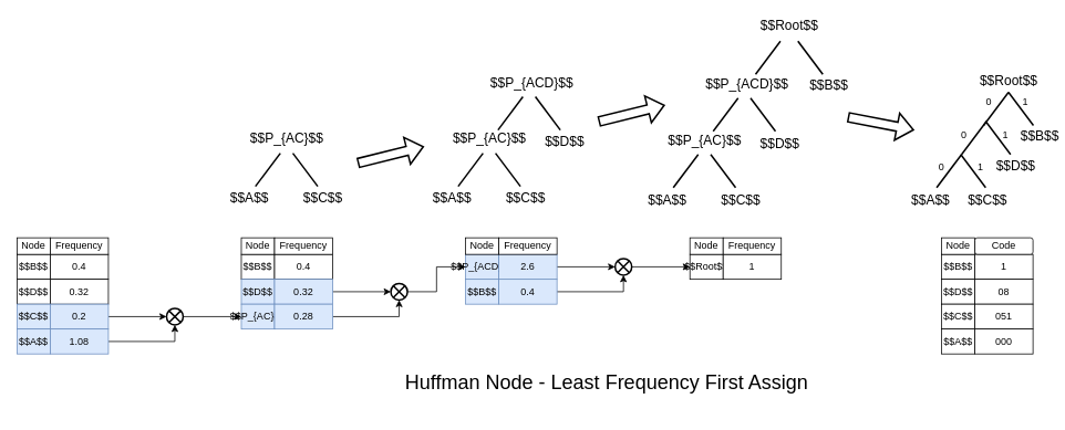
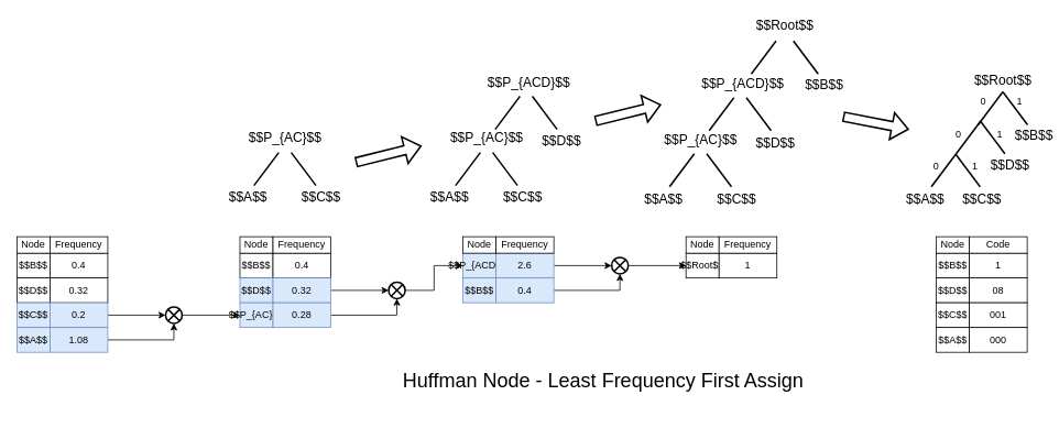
  <mxCell id="0" />
  <mxCell id="1" parent="0" />
  <mxCell id="2" value="" style="endArrow=none;html=1;rounded=0;strokeWidth=2;" parent="1" edge="1"><mxGeometry width="50" height="50" relative="1" as="geometry"><mxPoint x="307" y="224" as="sourcePoint" /><mxPoint x="337" y="184" as="targetPoint" /></mxGeometry></mxCell>
  <mxCell id="3" value="$$B$$" style="rounded=0;whiteSpace=wrap;html=1;" parent="1" vertex="1"><mxGeometry x="20" y="306" width="40" height="30" as="geometry" /></mxCell>
  <mxCell id="4" value="0.4" style="rounded=0;whiteSpace=wrap;html=1;" parent="1" vertex="1"><mxGeometry x="60" y="306" width="70" height="30" as="geometry" /></mxCell>
  <mxCell id="5" value="$$D$$" style="rounded=0;whiteSpace=wrap;html=1;" parent="1" vertex="1"><mxGeometry x="20" y="336" width="40" height="30" as="geometry" /></mxCell>
  <mxCell id="6" value="0.32" style="rounded=0;whiteSpace=wrap;html=1;" parent="1" vertex="1"><mxGeometry x="60" y="336" width="70" height="30" as="geometry" /></mxCell>
  <mxCell id="7" value="$$C$$" style="rounded=0;whiteSpace=wrap;html=1;fillColor=#dae8fc;strokeColor=#6c8ebf;" parent="1" vertex="1"><mxGeometry x="20" y="366" width="40" height="30" as="geometry" /></mxCell>
  <mxCell id="8" style="edgeStyle=orthogonalEdgeStyle;rounded=0;orthogonalLoop=1;jettySize=auto;html=1;exitX=1;exitY=0.5;exitDx=0;exitDy=0;entryX=0;entryY=0.5;entryDx=0;entryDy=0;" parent="1" source="9" target="35" edge="1"><mxGeometry relative="1" as="geometry" /></mxCell>
  <mxCell id="9" value="0.2" style="rounded=0;whiteSpace=wrap;html=1;fillColor=#dae8fc;strokeColor=#6c8ebf;" parent="1" vertex="1"><mxGeometry x="60" y="366" width="70" height="30" as="geometry" /></mxCell>
  <mxCell id="10" value="$$A$$" style="rounded=0;whiteSpace=wrap;html=1;fillColor=#dae8fc;strokeColor=#6c8ebf;" parent="1" vertex="1"><mxGeometry x="20" y="396" width="40" height="30" as="geometry" /></mxCell>
  <mxCell id="11" style="edgeStyle=orthogonalEdgeStyle;rounded=0;orthogonalLoop=1;jettySize=auto;html=1;exitX=1;exitY=0.5;exitDx=0;exitDy=0;entryX=0.5;entryY=1;entryDx=0;entryDy=0;" parent="1" source="12" target="35" edge="1"><mxGeometry relative="1" as="geometry" /></mxCell>
  <mxCell id="12" value="1.08" style="rounded=0;whiteSpace=wrap;html=1;fillColor=#dae8fc;strokeColor=#6c8ebf;" parent="1" vertex="1"><mxGeometry x="60" y="396" width="70" height="30" as="geometry" /></mxCell>
  <mxCell id="13" value="Node" style="rounded=0;whiteSpace=wrap;html=1;" parent="1" vertex="1"><mxGeometry x="20" y="286" width="40" height="20" as="geometry" /></mxCell>
  <mxCell id="14" value="Frequency" style="rounded=0;whiteSpace=wrap;html=1;" parent="1" vertex="1"><mxGeometry x="60" y="286" width="70" height="20" as="geometry" /></mxCell>
  <mxCell id="15" value="$$A$$" style="text;html=1;align=center;verticalAlign=middle;whiteSpace=wrap;rounded=0;fontSize=16;" parent="1" vertex="1"><mxGeometry x="290" y="228" width="20" height="20" as="geometry" /></mxCell>
  <mxCell id="16" value="" style="endArrow=none;html=1;rounded=0;strokeWidth=2;" parent="1" edge="1"><mxGeometry width="50" height="50" relative="1" as="geometry"><mxPoint x="382" y="224" as="sourcePoint" /><mxPoint x="352" y="184" as="targetPoint" /></mxGeometry></mxCell>
  <mxCell id="17" value="$$C$$" style="text;html=1;align=center;verticalAlign=middle;whiteSpace=wrap;rounded=0;fontSize=16;" parent="1" vertex="1"><mxGeometry x="380" y="228" width="17" height="20" as="geometry" /></mxCell>
  <mxCell id="18" value="$$P_{AC}$$" style="text;html=1;align=center;verticalAlign=middle;whiteSpace=wrap;rounded=0;fontSize=16;" parent="1" vertex="1"><mxGeometry x="335" y="156" width="20" height="20" as="geometry" /></mxCell>
  <mxCell id="19" value="" style="endArrow=none;html=1;rounded=0;strokeWidth=2;" parent="1" edge="1"><mxGeometry width="50" height="50" relative="1" as="geometry"><mxPoint x="551" y="224" as="sourcePoint" /><mxPoint x="581" y="184" as="targetPoint" /></mxGeometry></mxCell>
  <mxCell id="20" value="$$A$$" style="text;html=1;align=center;verticalAlign=middle;whiteSpace=wrap;rounded=0;fontSize=16;" parent="1" vertex="1"><mxGeometry x="534" y="228" width="20" height="20" as="geometry" /></mxCell>
  <mxCell id="21" value="" style="endArrow=none;html=1;rounded=0;strokeWidth=2;" parent="1" edge="1"><mxGeometry width="50" height="50" relative="1" as="geometry"><mxPoint x="626" y="224" as="sourcePoint" /><mxPoint x="596" y="184" as="targetPoint" /></mxGeometry></mxCell>
  <mxCell id="22" value="$$C$$" style="text;html=1;align=center;verticalAlign=middle;whiteSpace=wrap;rounded=0;fontSize=16;" parent="1" vertex="1"><mxGeometry x="624" y="228" width="17" height="20" as="geometry" /></mxCell>
  <mxCell id="23" value="$$P_{AC}$$" style="text;html=1;align=center;verticalAlign=middle;whiteSpace=wrap;rounded=0;fontSize=16;" parent="1" vertex="1"><mxGeometry x="579" y="156" width="20" height="20" as="geometry" /></mxCell>
  <mxCell id="24" value="$$B$$" style="rounded=0;whiteSpace=wrap;html=1;" parent="1" vertex="1"><mxGeometry x="290" y="306" width="40" height="30" as="geometry" /></mxCell>
  <mxCell id="25" value="0.4" style="rounded=0;whiteSpace=wrap;html=1;" parent="1" vertex="1"><mxGeometry x="330" y="306" width="70" height="30" as="geometry" /></mxCell>
  <mxCell id="26" value="$$D$$" style="rounded=0;whiteSpace=wrap;html=1;fillColor=#dae8fc;strokeColor=#6c8ebf;" parent="1" vertex="1"><mxGeometry x="290" y="336" width="40" height="30" as="geometry" /></mxCell>
  <mxCell id="27" style="edgeStyle=orthogonalEdgeStyle;rounded=0;orthogonalLoop=1;jettySize=auto;html=1;exitX=1;exitY=0.5;exitDx=0;exitDy=0;entryX=0;entryY=0.5;entryDx=0;entryDy=0;" parent="1" source="28" target="49" edge="1"><mxGeometry relative="1" as="geometry" /></mxCell>
  <mxCell id="28" value="0.32" style="rounded=0;whiteSpace=wrap;html=1;fillColor=#dae8fc;strokeColor=#6c8ebf;" parent="1" vertex="1"><mxGeometry x="330" y="336" width="70" height="30" as="geometry" /></mxCell>
  <mxCell id="29" value="Node" style="rounded=0;whiteSpace=wrap;html=1;" parent="1" vertex="1"><mxGeometry x="290" y="286" width="40" height="20" as="geometry" /></mxCell>
  <mxCell id="30" value="Frequency" style="rounded=0;whiteSpace=wrap;html=1;" parent="1" vertex="1"><mxGeometry x="330" y="286" width="70" height="20" as="geometry" /></mxCell>
  <mxCell id="31" value="$$P_{AC}$$" style="rounded=0;whiteSpace=wrap;html=1;fillColor=#dae8fc;strokeColor=#6c8ebf;" parent="1" vertex="1"><mxGeometry x="290" y="366" width="40" height="30" as="geometry" /></mxCell>
  <mxCell id="32" style="edgeStyle=orthogonalEdgeStyle;rounded=0;orthogonalLoop=1;jettySize=auto;html=1;exitX=1;exitY=0.5;exitDx=0;exitDy=0;entryX=0.5;entryY=1;entryDx=0;entryDy=0;" parent="1" source="33" target="49" edge="1"><mxGeometry relative="1" as="geometry" /></mxCell>
  <mxCell id="33" value="0.28" style="rounded=0;whiteSpace=wrap;html=1;fillColor=#dae8fc;strokeColor=#6c8ebf;" parent="1" vertex="1"><mxGeometry x="330" y="366" width="70" height="30" as="geometry" /></mxCell>
  <mxCell id="34" style="edgeStyle=orthogonalEdgeStyle;rounded=0;orthogonalLoop=1;jettySize=auto;html=1;exitX=1;exitY=0.5;exitDx=0;exitDy=0;entryX=0;entryY=0.5;entryDx=0;entryDy=0;" parent="1" source="35" target="31" edge="1"><mxGeometry relative="1" as="geometry" /></mxCell>
  <mxCell id="35" value="" style="shape=sumEllipse;perimeter=ellipsePerimeter;whiteSpace=wrap;html=1;backgroundOutline=1;strokeWidth=2;" parent="1" vertex="1"><mxGeometry x="200" y="371" width="20" height="20" as="geometry" /></mxCell>
  <mxCell id="36" value="$$P_{ACD}$$" style="text;html=1;align=center;verticalAlign=middle;whiteSpace=wrap;rounded=0;fontSize=16;" parent="1" vertex="1"><mxGeometry x="630" y="89" width="20" height="20" as="geometry" /></mxCell>
  <mxCell id="37" value="" style="endArrow=none;html=1;rounded=0;strokeWidth=2;" parent="1" edge="1"><mxGeometry width="50" height="50" relative="1" as="geometry"><mxPoint x="599" y="156" as="sourcePoint" /><mxPoint x="629" y="116" as="targetPoint" /></mxGeometry></mxCell>
  <mxCell id="38" value="" style="endArrow=none;html=1;rounded=0;strokeWidth=2;" parent="1" edge="1"><mxGeometry width="50" height="50" relative="1" as="geometry"><mxPoint x="674" y="156" as="sourcePoint" /><mxPoint x="644" y="116" as="targetPoint" /></mxGeometry></mxCell>
  <mxCell id="39" value="$$D$$" style="text;html=1;align=center;verticalAlign=middle;whiteSpace=wrap;rounded=0;fontSize=16;" parent="1" vertex="1"><mxGeometry x="671" y="160" width="17" height="20" as="geometry" /></mxCell>
  <mxCell id="40" value="$$B$$" style="rounded=0;whiteSpace=wrap;html=1;strokeColor=#6c8ebf;fillColor=#dae8fc;" parent="1" vertex="1"><mxGeometry x="560" y="336" width="40" height="30" as="geometry" /></mxCell>
  <mxCell id="41" style="edgeStyle=orthogonalEdgeStyle;rounded=0;orthogonalLoop=1;jettySize=auto;html=1;exitX=1;exitY=0.5;exitDx=0;exitDy=0;entryX=0.5;entryY=1;entryDx=0;entryDy=0;" parent="1" source="42" target="62" edge="1"><mxGeometry relative="1" as="geometry" /></mxCell>
  <mxCell id="42" value="0.4" style="rounded=0;whiteSpace=wrap;html=1;strokeColor=#6c8ebf;fillColor=#dae8fc;" parent="1" vertex="1"><mxGeometry x="600" y="336" width="70" height="30" as="geometry" /></mxCell>
  <mxCell id="43" value="$$P_{ACD}$$" style="rounded=0;whiteSpace=wrap;html=1;strokeColor=#6c8ebf;fillColor=#dae8fc;" parent="1" vertex="1"><mxGeometry x="560" y="306" width="40" height="30" as="geometry" /></mxCell>
  <mxCell id="44" style="edgeStyle=orthogonalEdgeStyle;rounded=0;orthogonalLoop=1;jettySize=auto;html=1;exitX=1;exitY=0.5;exitDx=0;exitDy=0;entryX=0;entryY=0.5;entryDx=0;entryDy=0;" parent="1" source="45" target="62" edge="1"><mxGeometry relative="1" as="geometry" /></mxCell>
  <mxCell id="45" value="2.6" style="rounded=0;whiteSpace=wrap;html=1;strokeColor=#6c8ebf;fillColor=#dae8fc;" parent="1" vertex="1"><mxGeometry x="600" y="306" width="70" height="30" as="geometry" /></mxCell>
  <mxCell id="46" value="Node" style="rounded=0;whiteSpace=wrap;html=1;" parent="1" vertex="1"><mxGeometry x="560" y="286" width="40" height="20" as="geometry" /></mxCell>
  <mxCell id="47" value="Frequency" style="rounded=0;whiteSpace=wrap;html=1;" parent="1" vertex="1"><mxGeometry x="600" y="286" width="70" height="20" as="geometry" /></mxCell>
  <mxCell id="48" style="edgeStyle=orthogonalEdgeStyle;rounded=0;orthogonalLoop=1;jettySize=auto;html=1;exitX=1;exitY=0.5;exitDx=0;exitDy=0;entryX=0;entryY=0.5;entryDx=0;entryDy=0;" parent="1" source="49" target="43" edge="1"><mxGeometry relative="1" as="geometry" /></mxCell>
  <mxCell id="49" value="" style="shape=sumEllipse;perimeter=ellipsePerimeter;whiteSpace=wrap;html=1;backgroundOutline=1;strokeWidth=2;" parent="1" vertex="1"><mxGeometry x="470" y="341" width="20" height="20" as="geometry" /></mxCell>
  <mxCell id="50" value="" style="endArrow=none;html=1;rounded=0;strokeWidth=2;" parent="1" edge="1"><mxGeometry width="50" height="50" relative="1" as="geometry"><mxPoint x="1127" y="225.5" as="sourcePoint" /><mxPoint x="1157" y="185.5" as="targetPoint" /></mxGeometry></mxCell>
  <mxCell id="51" value="$$A$$" style="text;html=1;align=center;verticalAlign=middle;whiteSpace=wrap;rounded=0;fontSize=16;" parent="1" vertex="1"><mxGeometry x="1110" y="229.5" width="20" height="20" as="geometry" /></mxCell>
  <mxCell id="52" value="" style="endArrow=none;html=1;rounded=0;strokeWidth=2;" parent="1" edge="1"><mxGeometry width="50" height="50" relative="1" as="geometry"><mxPoint x="1186" y="225.5" as="sourcePoint" /><mxPoint x="1156" y="185.5" as="targetPoint" /></mxGeometry></mxCell>
  <mxCell id="53" value="$$C$$" style="text;html=1;align=center;verticalAlign=middle;whiteSpace=wrap;rounded=0;fontSize=16;" parent="1" vertex="1"><mxGeometry x="1180" y="229.5" width="17" height="20" as="geometry" /></mxCell>
  <mxCell id="54" value="" style="endArrow=none;html=1;rounded=0;strokeWidth=2;" parent="1" edge="1"><mxGeometry width="50" height="50" relative="1" as="geometry"><mxPoint x="1157" y="185.5" as="sourcePoint" /><mxPoint x="1187" y="145.5" as="targetPoint" /></mxGeometry></mxCell>
  <mxCell id="55" value="" style="endArrow=none;html=1;rounded=0;strokeWidth=2;" parent="1" edge="1"><mxGeometry width="50" height="50" relative="1" as="geometry"><mxPoint x="1216" y="185.5" as="sourcePoint" /><mxPoint x="1186" y="145.5" as="targetPoint" /></mxGeometry></mxCell>
  <mxCell id="56" value="$$D$$" style="text;html=1;align=center;verticalAlign=middle;whiteSpace=wrap;rounded=0;fontSize=16;" parent="1" vertex="1"><mxGeometry x="1213.5" y="188.5" width="17" height="20" as="geometry" /></mxCell>
  <mxCell id="57" value="$$Root$$" style="rounded=0;whiteSpace=wrap;html=1;" parent="1" vertex="1"><mxGeometry x="830" y="306" width="40" height="30" as="geometry" /></mxCell>
  <mxCell id="58" value="1" style="rounded=0;whiteSpace=wrap;html=1;" parent="1" vertex="1"><mxGeometry x="870" y="306" width="70" height="30" as="geometry" /></mxCell>
  <mxCell id="59" value="Node" style="rounded=0;whiteSpace=wrap;html=1;" parent="1" vertex="1"><mxGeometry x="830" y="286" width="40" height="20" as="geometry" /></mxCell>
  <mxCell id="60" value="Frequency" style="rounded=0;whiteSpace=wrap;html=1;" parent="1" vertex="1"><mxGeometry x="870" y="286" width="70" height="20" as="geometry" /></mxCell>
  <mxCell id="61" style="edgeStyle=orthogonalEdgeStyle;rounded=0;orthogonalLoop=1;jettySize=auto;html=1;exitX=1;exitY=0.5;exitDx=0;exitDy=0;entryX=0;entryY=0.5;entryDx=0;entryDy=0;" parent="1" source="62" target="57" edge="1"><mxGeometry relative="1" as="geometry" /></mxCell>
  <mxCell id="62" value="" style="shape=sumEllipse;perimeter=ellipsePerimeter;whiteSpace=wrap;html=1;backgroundOutline=1;strokeWidth=2;" parent="1" vertex="1"><mxGeometry x="740" y="311" width="20" height="20" as="geometry" /></mxCell>
  <mxCell id="63" value="" style="endArrow=none;html=1;rounded=0;strokeWidth=2;" parent="1" edge="1"><mxGeometry width="50" height="50" relative="1" as="geometry"><mxPoint x="1183.5" y="150.5" as="sourcePoint" /><mxPoint x="1213.5" y="110.5" as="targetPoint" /></mxGeometry></mxCell>
  <mxCell id="64" value="" style="endArrow=none;html=1;rounded=0;strokeWidth=2;" parent="1" edge="1"><mxGeometry width="50" height="50" relative="1" as="geometry"><mxPoint x="1243.5" y="150.5" as="sourcePoint" /><mxPoint x="1213.5" y="110.5" as="targetPoint" /></mxGeometry></mxCell>
  <mxCell id="65" value="$$Root$$" style="text;html=1;align=center;verticalAlign=middle;whiteSpace=wrap;rounded=0;fontSize=16;" parent="1" vertex="1"><mxGeometry x="1204" y="85.5" width="20" height="20" as="geometry" /></mxCell>
  <mxCell id="66" value="$$B$$" style="text;html=1;align=center;verticalAlign=middle;whiteSpace=wrap;rounded=0;fontSize=16;" parent="1" vertex="1"><mxGeometry x="1243" y="152.5" width="17" height="20" as="geometry" /></mxCell>
  <mxCell id="67" value="" style="shape=flexArrow;endArrow=classic;html=1;rounded=0;strokeWidth=2;" parent="1" edge="1"><mxGeometry width="50" height="50" relative="1" as="geometry"><mxPoint x="430" y="196" as="sourcePoint" /><mxPoint x="510" y="176" as="targetPoint" /></mxGeometry></mxCell>
  <mxCell id="68" value="" style="shape=flexArrow;endArrow=classic;html=1;rounded=0;strokeWidth=2;" parent="1" edge="1"><mxGeometry width="50" height="50" relative="1" as="geometry"><mxPoint x="720" y="146" as="sourcePoint" /><mxPoint x="800" y="126" as="targetPoint" /></mxGeometry></mxCell>
  <mxCell id="69" value="&lt;font style=&quot;font-size: 24px;&quot;&gt;Huffman Node - Least Frequency First Assign&lt;/font&gt;" style="text;html=1;align=center;verticalAlign=middle;whiteSpace=wrap;rounded=0;" parent="1" vertex="1"><mxGeometry x="440" y="426" width="580" height="70" as="geometry" /></mxCell>
  <mxCell id="70" value="0" style="text;html=1;align=center;verticalAlign=middle;whiteSpace=wrap;rounded=0;fontSize=12;strokeWidth=2;" vertex="1" parent="1"><mxGeometry x="1123" y="189.5" width="20" height="22" as="geometry" /></mxCell>
  <mxCell id="71" value="0" style="text;html=1;align=center;verticalAlign=middle;whiteSpace=wrap;rounded=0;fontSize=12;strokeWidth=2;" vertex="1" parent="1"><mxGeometry x="1150" y="150.5" width="20" height="22" as="geometry" /></mxCell>
  <mxCell id="72" value="0" style="text;html=1;align=center;verticalAlign=middle;whiteSpace=wrap;rounded=0;fontSize=12;strokeWidth=2;" vertex="1" parent="1"><mxGeometry x="1180" y="110.5" width="20" height="22" as="geometry" /></mxCell>
  <mxCell id="73" value="1" style="text;html=1;align=center;verticalAlign=middle;whiteSpace=wrap;rounded=0;fontSize=12;strokeWidth=2;" vertex="1" parent="1"><mxGeometry x="1224" y="110.5" width="20" height="22" as="geometry" /></mxCell>
  <mxCell id="74" value="1" style="text;html=1;align=center;verticalAlign=middle;whiteSpace=wrap;rounded=0;fontSize=12;strokeWidth=2;" vertex="1" parent="1"><mxGeometry x="1200" y="150.5" width="20" height="22" as="geometry" /></mxCell>
  <mxCell id="75" value="1" style="text;html=1;align=center;verticalAlign=middle;whiteSpace=wrap;rounded=0;fontSize=12;strokeWidth=2;" vertex="1" parent="1"><mxGeometry x="1170" y="189.5" width="20" height="22" as="geometry" /></mxCell>
  <mxCell id="76" value="" style="endArrow=none;html=1;rounded=0;strokeWidth=2;" edge="1" parent="1"><mxGeometry width="50" height="50" relative="1" as="geometry"><mxPoint x="810" y="225.5" as="sourcePoint" /><mxPoint x="840" y="185.5" as="targetPoint" /></mxGeometry></mxCell>
  <mxCell id="77" value="$$A$$" style="text;html=1;align=center;verticalAlign=middle;whiteSpace=wrap;rounded=0;fontSize=16;" vertex="1" parent="1"><mxGeometry x="793" y="229.5" width="20" height="20" as="geometry" /></mxCell>
  <mxCell id="78" value="" style="endArrow=none;html=1;rounded=0;strokeWidth=2;" edge="1" parent="1"><mxGeometry width="50" height="50" relative="1" as="geometry"><mxPoint x="885" y="225.5" as="sourcePoint" /><mxPoint x="855" y="185.5" as="targetPoint" /></mxGeometry></mxCell>
  <mxCell id="79" value="$$C$$" style="text;html=1;align=center;verticalAlign=middle;whiteSpace=wrap;rounded=0;fontSize=16;" vertex="1" parent="1"><mxGeometry x="883" y="229.5" width="17" height="20" as="geometry" /></mxCell>
  <mxCell id="80" value="$$P_{AC}$$" style="text;html=1;align=center;verticalAlign=middle;whiteSpace=wrap;rounded=0;fontSize=16;" vertex="1" parent="1"><mxGeometry x="838" y="157.5" width="20" height="20" as="geometry" /></mxCell>
  <mxCell id="81" value="$$P_{ACD}$$" style="text;html=1;align=center;verticalAlign=middle;whiteSpace=wrap;rounded=0;fontSize=16;" vertex="1" parent="1"><mxGeometry x="889" y="90.5" width="20" height="20" as="geometry" /></mxCell>
  <mxCell id="82" value="" style="endArrow=none;html=1;rounded=0;strokeWidth=2;" edge="1" parent="1"><mxGeometry width="50" height="50" relative="1" as="geometry"><mxPoint x="858" y="157.5" as="sourcePoint" /><mxPoint x="888" y="117.5" as="targetPoint" /></mxGeometry></mxCell>
  <mxCell id="83" value="" style="endArrow=none;html=1;rounded=0;strokeWidth=2;" edge="1" parent="1"><mxGeometry width="50" height="50" relative="1" as="geometry"><mxPoint x="933" y="157.5" as="sourcePoint" /><mxPoint x="903" y="117.5" as="targetPoint" /></mxGeometry></mxCell>
  <mxCell id="84" value="$$D$$" style="text;html=1;align=center;verticalAlign=middle;whiteSpace=wrap;rounded=0;fontSize=16;" vertex="1" parent="1"><mxGeometry x="930" y="161.5" width="17" height="20" as="geometry" /></mxCell>
  <mxCell id="85" value="" style="endArrow=none;html=1;rounded=0;strokeWidth=2;" edge="1" parent="1"><mxGeometry width="50" height="50" relative="1" as="geometry"><mxPoint x="909" y="89" as="sourcePoint" /><mxPoint x="939" y="49" as="targetPoint" /></mxGeometry></mxCell>
  <mxCell id="86" value="" style="endArrow=none;html=1;rounded=0;strokeWidth=2;" edge="1" parent="1"><mxGeometry width="50" height="50" relative="1" as="geometry"><mxPoint x="990" y="89" as="sourcePoint" /><mxPoint x="960" y="49" as="targetPoint" /></mxGeometry></mxCell>
  <mxCell id="87" value="$$B$$" style="text;html=1;align=center;verticalAlign=middle;whiteSpace=wrap;rounded=0;fontSize=16;" vertex="1" parent="1"><mxGeometry x="989" y="91.5" width="17" height="20" as="geometry" /></mxCell>
  <mxCell id="88" value="$$Root$$" style="text;html=1;align=center;verticalAlign=middle;whiteSpace=wrap;rounded=0;fontSize=16;" vertex="1" parent="1"><mxGeometry x="940" y="20" width="20" height="20" as="geometry" /></mxCell>
  <mxCell id="89" value="" style="shape=flexArrow;endArrow=classic;html=1;rounded=0;strokeWidth=2;" edge="1" parent="1"><mxGeometry width="50" height="50" relative="1" as="geometry"><mxPoint x="1020" y="140.5" as="sourcePoint" /><mxPoint x="1100" y="156" as="targetPoint" /></mxGeometry></mxCell>
  <mxCell id="90" value="$$B$$" style="rounded=0;whiteSpace=wrap;html=1;" vertex="1" parent="1"><mxGeometry x="1133" y="306" width="40" height="30" as="geometry" /></mxCell>
  <mxCell id="91" value="1" style="rounded=0;whiteSpace=wrap;html=1;" vertex="1" parent="1"><mxGeometry x="1173" y="306" width="70" height="30" as="geometry" /></mxCell>
  <mxCell id="92" value="$$D$$" style="rounded=0;whiteSpace=wrap;html=1;" vertex="1" parent="1"><mxGeometry x="1133" y="336" width="40" height="30" as="geometry" /></mxCell>
  <mxCell id="93" value="08" style="rounded=0;whiteSpace=wrap;html=1;" vertex="1" parent="1"><mxGeometry x="1173" y="336" width="70" height="30" as="geometry" /></mxCell>
  <mxCell id="94" value="$$C$$" style="rounded=0;whiteSpace=wrap;html=1;" vertex="1" parent="1"><mxGeometry x="1133" y="366" width="40" height="30" as="geometry" /></mxCell>
- <mxCell id="95" value="051" style="rounded=0;whiteSpace=wrap;html=1;" vertex="1" parent="1"><mxGeometry x="1173" y="366" width="70" height="30" as="geometry" /></mxCell>
+ <mxCell id="95" value="001" style="rounded=0;whiteSpace=wrap;html=1;" vertex="1" parent="1"><mxGeometry x="1173" y="366" width="70" height="30" as="geometry" /></mxCell>
  <mxCell id="96" value="$$A$$" style="rounded=0;whiteSpace=wrap;html=1;" vertex="1" parent="1"><mxGeometry x="1133" y="396" width="40" height="30" as="geometry" /></mxCell>
  <mxCell id="97" value="000" style="rounded=0;whiteSpace=wrap;html=1;" vertex="1" parent="1"><mxGeometry x="1173" y="396" width="70" height="30" as="geometry" /></mxCell>
  <mxCell id="98" value="Node" style="rounded=0;whiteSpace=wrap;html=1;" vertex="1" parent="1"><mxGeometry x="1133" y="286" width="40" height="20" as="geometry" /></mxCell>
- <mxCell id="99" value="Code" style="whiteSpace=wrap;html=1;rounded=1;" vertex="1" parent="1"><mxGeometry x="1173" y="286" width="70" height="20" as="geometry" /></mxCell>
+ <mxCell id="99" value="Code" style="rounded=0;whiteSpace=wrap;html=1;" vertex="1" parent="1"><mxGeometry x="1173" y="286" width="70" height="20" as="geometry" /></mxCell>
